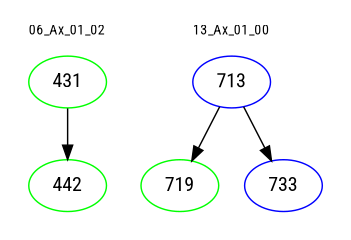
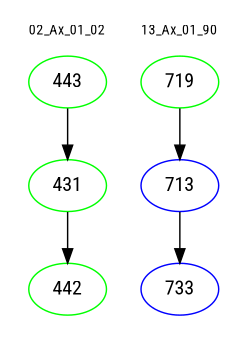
  digraph {
    fontname="Roboto Condensed"
    node [color=green fontname="Roboto Condensed"]
    edge [color=black fontname="Roboto Condensed"]
+   n1 [label=443]
    n2 [label=431]
    n3 [label=442]
    n4 [label=719]
    n5 [color=blue label=713]
    n6 [color=blue label=733]
    subgraph cluster_1 {
      color=white
      fontsize=10
-     label="06_Ax_01_02"
+     label="02_Ax_01_02"
+     n1
      n2
      n3
    }
    subgraph cluster_2 {
      color=white
      fontsize=10
-     label="13_Ax_01_00"
+     label="13_Ax_01_90"
      n4
      n5
      n6
    }
+   n1 -> n2
    n2 -> n3
-   n5 -> n4
+   n4 -> n5
    n5 -> n6
  }
